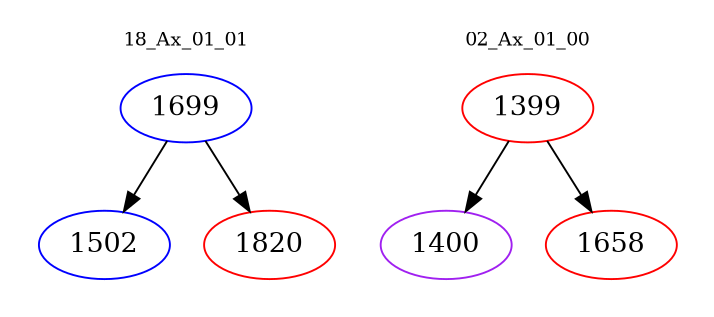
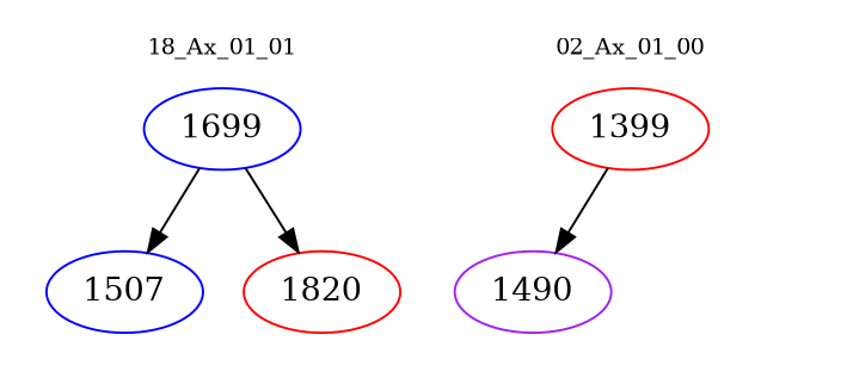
  digraph {
    node [color=red]
    edge [color=black]
    n1 [color=blue label=1699]
-   n2 [color=blue label=1502]
+   n2 [color=blue label=1507]
    n3 [label=1820]
    n4 [label=1399]
-   n5 [color=purple label=1400]
-   n6 [label=1658]
+   n5 [color=purple label=1490]
    subgraph cluster_1 {
      color=white
      fontsize=10
      label="18_Ax_01_01"
      n1
      n2
      n3
    }
    subgraph cluster_2 {
      color=white
      fontsize=10
      label="02_Ax_01_00"
      n4
      n5
-     n6
    }
    n1 -> n2
    n1 -> n3
    n4 -> n5
-   n4 -> n6
  }
